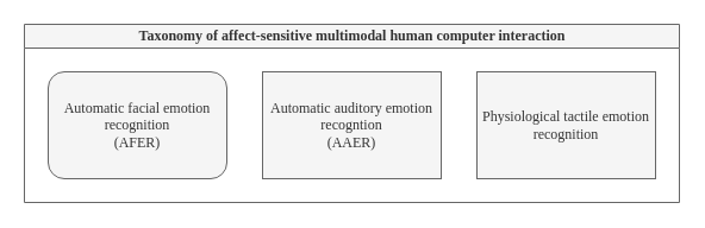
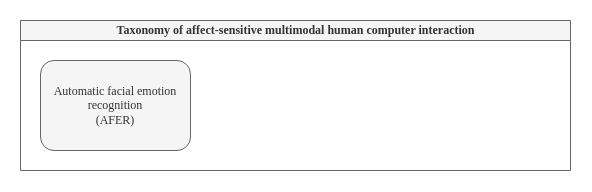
  <mxCell id="0" />
  <mxCell id="1" parent="0" />
  <mxCell id="2" value="&lt;font&gt;Taxonomy of affect-sensitive multimodal human computer interaction&lt;/font&gt;" style="swimlane;html=1;startSize=20;horizontal=1;containerType=tree;glass=0;fontFamily=Garamond;fillColor=#f5f5f5;strokeColor=#666666;fontColor=#333333;" parent="1" vertex="1"><mxGeometry x="20" y="20" width="550" height="150" as="geometry" /></mxCell>
  <mxCell id="3" value="Automatic facial emotion recognition&lt;br&gt;(AFER)" style="whiteSpace=wrap;html=1;fontFamily=Garamond;fillColor=#f5f5f5;strokeColor=#666666;fontColor=#333333;rounded=1;" vertex="1" parent="2"><mxGeometry x="20" y="40" width="150" height="90" as="geometry" /></mxCell>
- <mxCell id="4" value="Automatic auditory emotion recogntion&lt;br&gt;(AAER)" style="rounded=0;whiteSpace=wrap;html=1;fontFamily=Garamond;fillColor=#f5f5f5;strokeColor=#666666;fontColor=#333333;" vertex="1" parent="2"><mxGeometry x="200" y="40" width="150" height="90" as="geometry" /></mxCell>
- <mxCell id="5" value="Physiological tactile emotion recognition" style="rounded=0;whiteSpace=wrap;html=1;fontFamily=Garamond;fillColor=#f5f5f5;strokeColor=#666666;fontColor=#333333;" vertex="1" parent="2"><mxGeometry x="380" y="40" width="150" height="90" as="geometry" /></mxCell>
